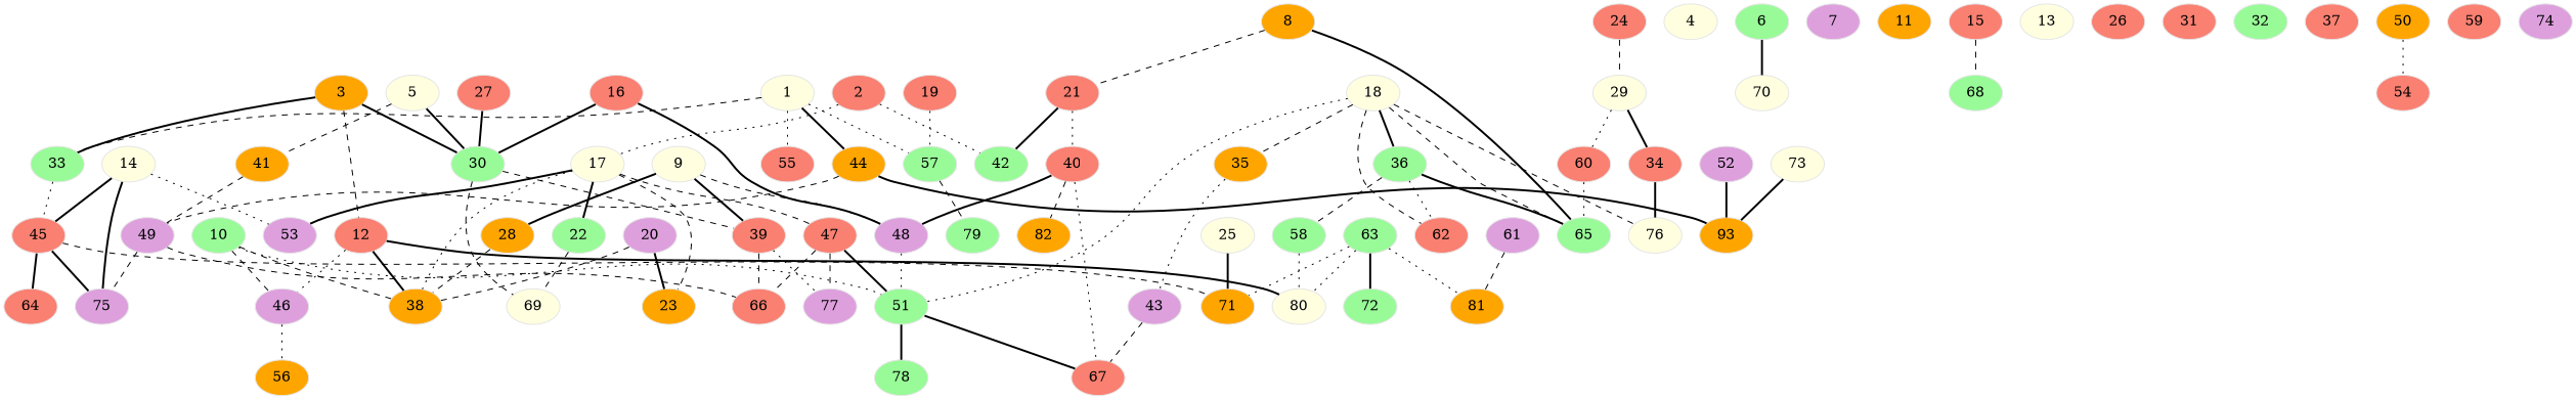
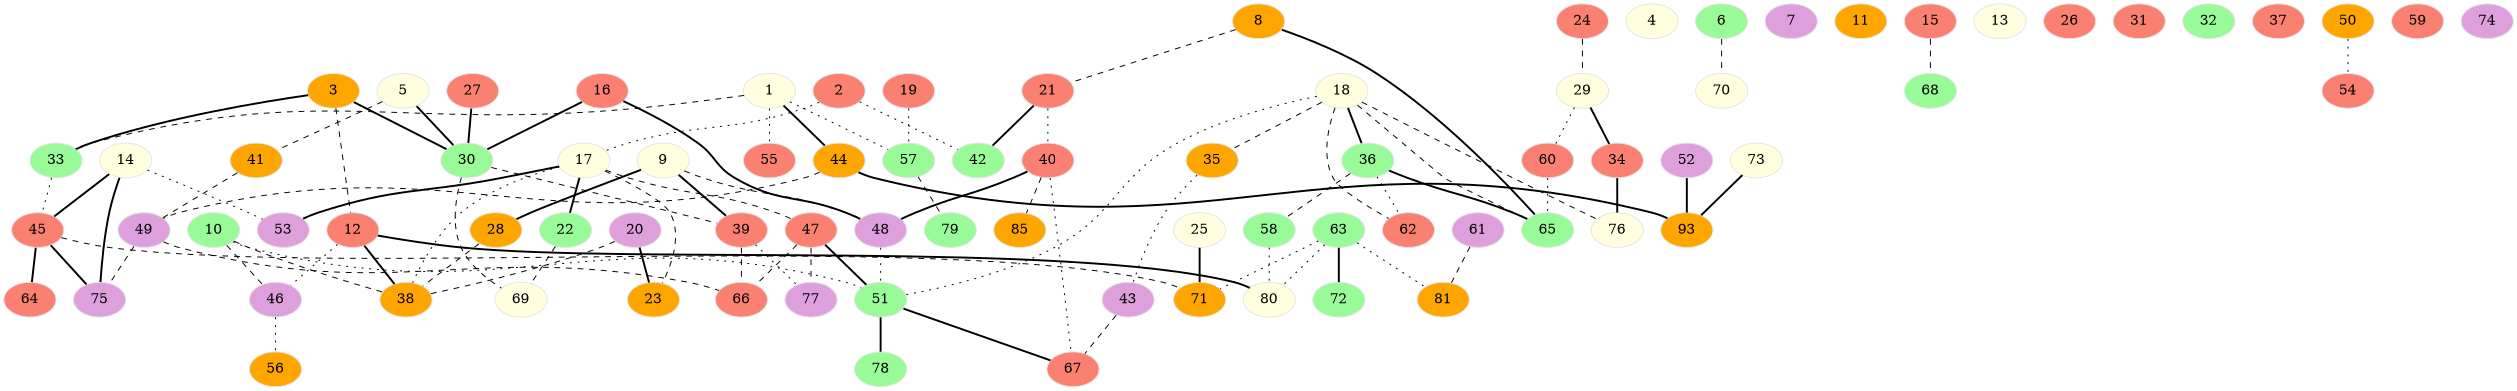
  graph {
    node [color=gray90 fillcolor=salmon style=filled]
    edge [style=dashed]
    1 [fillcolor=lightyellow]
    33 [fillcolor=palegreen]
    44 [fillcolor=orange]
    55
    57 [fillcolor=palegreen]
    45
    49 [fillcolor=plum]
    n8 [fillcolor=orange label=93]
    79 [fillcolor=palegreen]
    17 [fillcolor=lightyellow]
    2
    42 [fillcolor=palegreen]
    38 [fillcolor=orange]
    53 [fillcolor=plum]
    22 [fillcolor=palegreen]
    23 [fillcolor=orange]
    47
    3 [fillcolor=orange]
    12
    30 [fillcolor=palegreen]
    46 [fillcolor=plum]
    80 [fillcolor=lightyellow]
    39
    69 [fillcolor=lightyellow]
    4 [fillcolor=lightyellow]
    5 [fillcolor=lightyellow]
    41 [fillcolor=orange]
    6 [fillcolor=palegreen]
    70 [fillcolor=lightyellow]
    7 [fillcolor=plum]
    8 [fillcolor=orange]
    21
    65 [fillcolor=palegreen]
    40
    9 [fillcolor=lightyellow]
    28 [fillcolor=orange]
    48 [fillcolor=plum]
    66
    77 [fillcolor=plum]
    51 [fillcolor=palegreen]
    10 [fillcolor=palegreen]
    56 [fillcolor=orange]
    67
    78 [fillcolor=palegreen]
    11 [fillcolor=orange]
    68 [fillcolor=palegreen]
    15
    13 [fillcolor=lightyellow]
    14 [fillcolor=lightyellow]
    75 [fillcolor=plum]
    71 [fillcolor=orange]
    64
    16
    18 [fillcolor=lightyellow]
    35 [fillcolor=orange]
    36 [fillcolor=palegreen]
    62
    76 [fillcolor=lightyellow]
    43 [fillcolor=plum]
    58 [fillcolor=palegreen]
    19
    20 [fillcolor=plum]
-   82 [fillcolor=orange]
+   82 [fillcolor=orange label=85]
    29 [fillcolor=lightyellow]
    24
    34
    60
    25 [fillcolor=lightyellow]
    26
    27
    31
    32 [fillcolor=palegreen]
    37
    50 [fillcolor=orange]
    54
    52 [fillcolor=plum]
    59
    61 [fillcolor=plum]
    81 [fillcolor=orange]
    63 [fillcolor=palegreen]
    72 [fillcolor=palegreen]
    73 [fillcolor=lightyellow]
    74 [fillcolor=plum]
    1 -- 33
    1 -- 44 [style=bold]
    1 -- 55 [style=dotted]
    1 -- 57 [style=dotted]
    33 -- 45 [style=dotted]
    44 -- 49
    44 -- n8 [style=bold]
    57 -- 79
    45 -- 75 [style=bold]
    45 -- 71
    45 -- 64 [style=bold]
    49 -- 66
    49 -- 75
    17 -- 38 [style=dotted]
    17 -- 53 [style=bold]
    17 -- 22 [style=bold]
    17 -- 23
    17 -- 47
    2 -- 17 [style=dotted]
    2 -- 42 [style=dotted]
    22 -- 69
    47 -- 66
    47 -- 77
    47 -- 51 [style=bold]
    3 -- 33 [style=bold]
    3 -- 12
    3 -- 30 [style=bold]
    12 -- 38 [style=bold]
    12 -- 46 [style=dotted]
    12 -- 80 [style=bold]
    30 -- 39
    30 -- 69
    46 -- 56 [style=dotted]
    39 -- 66
    39 -- 77 [style=dotted]
    5 -- 30 [style=bold]
    5 -- 41
    41 -- 49
-   6 -- 70 [style=bold]
+   6 -- 70
    8 -- 21
    8 -- 65 [style=bold]
    21 -- 42 [style=bold]
    21 -- 40 [style=dotted]
    40 -- 48 [style=bold]
    40 -- 67 [style=dotted]
    40 -- 82
    9 -- 39 [style=bold]
    9 -- 28 [style=bold]
    9 -- 48
    28 -- 38
    48 -- 51 [style=dotted]
    51 -- 67 [style=bold]
    51 -- 78 [style=bold]
    10 -- 38
    10 -- 46
    10 -- 51 [style=dotted]
    15 -- 68
    14 -- 45 [style=bold]
    14 -- 53 [style=dotted]
    14 -- 75 [style=bold]
    16 -- 30 [style=bold]
    16 -- 48 [style=bold]
    18 -- 65
    18 -- 51 [style=dotted]
    18 -- 35
    18 -- 36 [style=bold]
    18 -- 62
    18 -- 76
    35 -- 43 [style=dotted]
    36 -- 65 [style=bold]
    36 -- 62 [style=dotted]
    36 -- 58
    43 -- 67
    58 -- 80 [style=dotted]
    19 -- 57 [style=dotted]
    20 -- 38
    20 -- 23 [style=bold]
    29 -- 34 [style=bold]
    29 -- 60 [style=dotted]
    24 -- 29
    34 -- 76 [style=bold]
    60 -- 65 [style=dotted]
    25 -- 71 [style=bold]
    27 -- 30 [style=bold]
    50 -- 54 [style=dotted]
    52 -- n8 [style=bold]
    61 -- 81
    63 -- 80 [style=dotted]
    63 -- 71 [style=dotted]
    63 -- 81 [style=dotted]
    63 -- 72 [style=bold]
    73 -- n8 [style=bold]
  }
